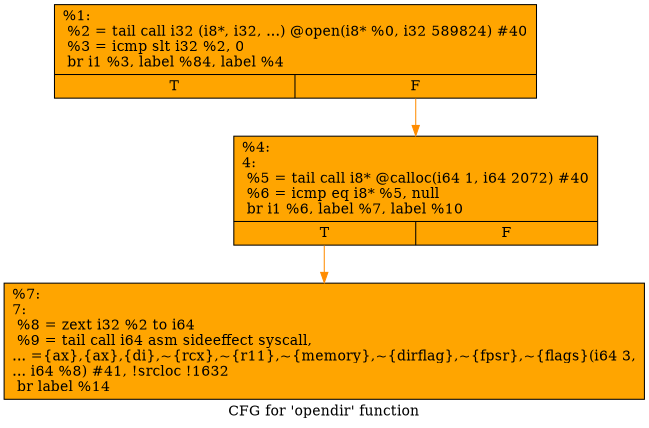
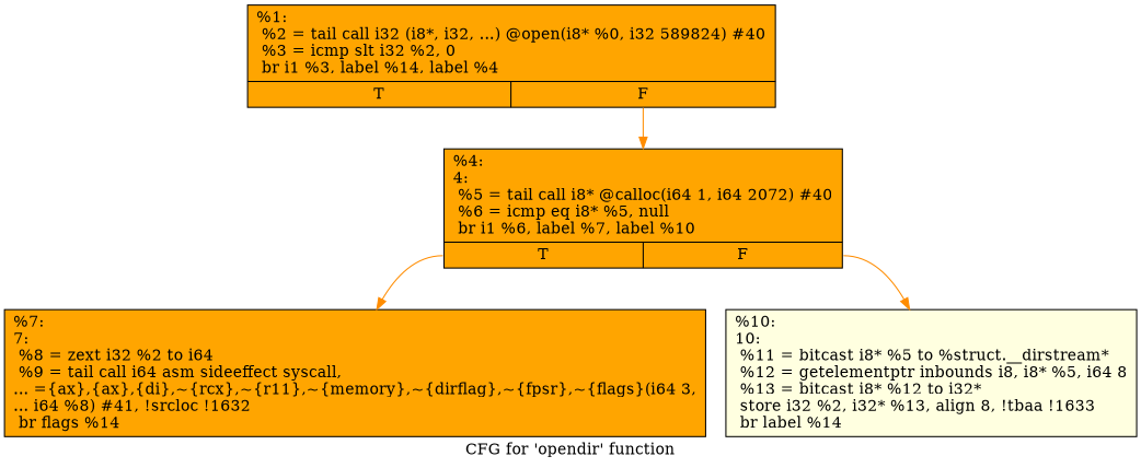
  digraph {
    label="CFG for 'opendir' function"
    node [fillcolor=orange shape=record style=filled]
    edge [color=darkorange tailport=s1]
-   n1 [label="{%1:\l  %2 = tail call i32 (i8*, i32, ...) @open(i8* %0, i32 589824) #40\l  %3 = icmp slt i32 %2, 0\l  br i1 %3, label %84, label %4\l|{<s0>T|<s1>F}}"]
+   n1 [label="{%1:\l  %2 = tail call i32 (i8*, i32, ...) @open(i8* %0, i32 589824) #40\l  %3 = icmp slt i32 %2, 0\l  br i1 %3, label %14, label %4\l|{<s0>T|<s1>F}}"]
    n2 [label="{%4:\l4:                                                \l  %5 = tail call i8* @calloc(i64 1, i64 2072) #40\l  %6 = icmp eq i8* %5, null\l  br i1 %6, label %7, label %10\l|{<s0>T|<s1>F}}"]
-   n3 [label="{%7:\l7:                                                \l  %8 = zext i32 %2 to i64\l  %9 = tail call i64 asm sideeffect syscall,\l... =\{ax\},\{ax\},\{di\},~\{rcx\},~\{r11\},~\{memory\},~\{dirflag\},~\{fpsr\},~\{flags\}(i64 3,\l... i64 %8) #41, !srcloc !1632\l  br label %14\l}"]
+   n3 [label="{%7:\l7:                                                \l  %8 = zext i32 %2 to i64\l  %9 = tail call i64 asm sideeffect syscall,\l... =\{ax\},\{ax\},\{di\},~\{rcx\},~\{r11\},~\{memory\},~\{dirflag\},~\{fpsr\},~\{flags\}(i64 3,\l... i64 %8) #41, !srcloc !1632\l  br flags %14\l}"]
+   n4 [fillcolor=lightyellow label="{%10:\l10:                                               \l  %11 = bitcast i8* %5 to %struct.__dirstream*\l  %12 = getelementptr inbounds i8, i8* %5, i64 8\l  %13 = bitcast i8* %12 to i32*\l  store i32 %2, i32* %13, align 8, !tbaa !1633\l  br label %14\l}"]
    n1 -> n2
    n2 -> n3 [tailport=s0]
+   n2 -> n4
  }
